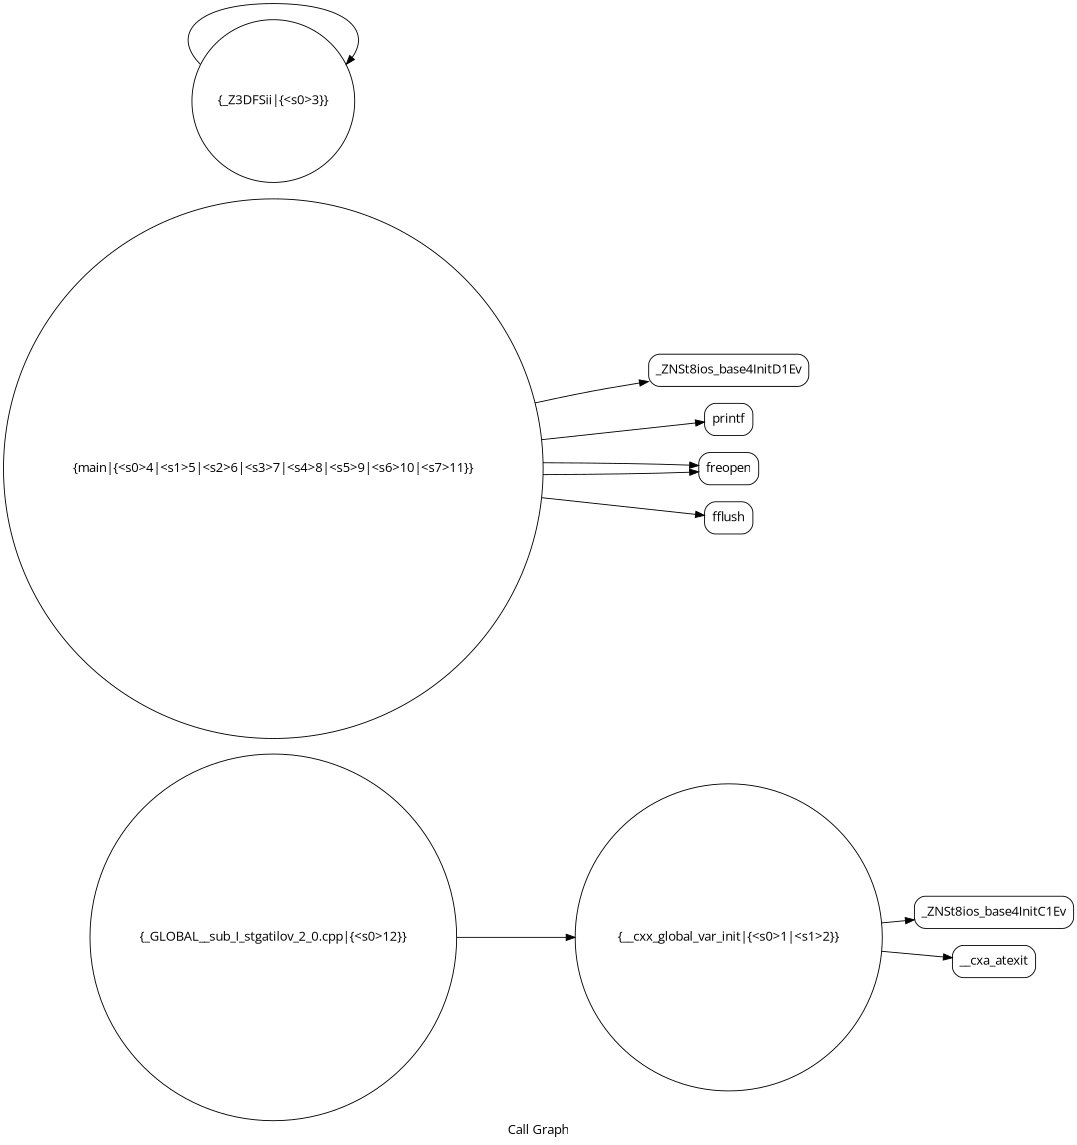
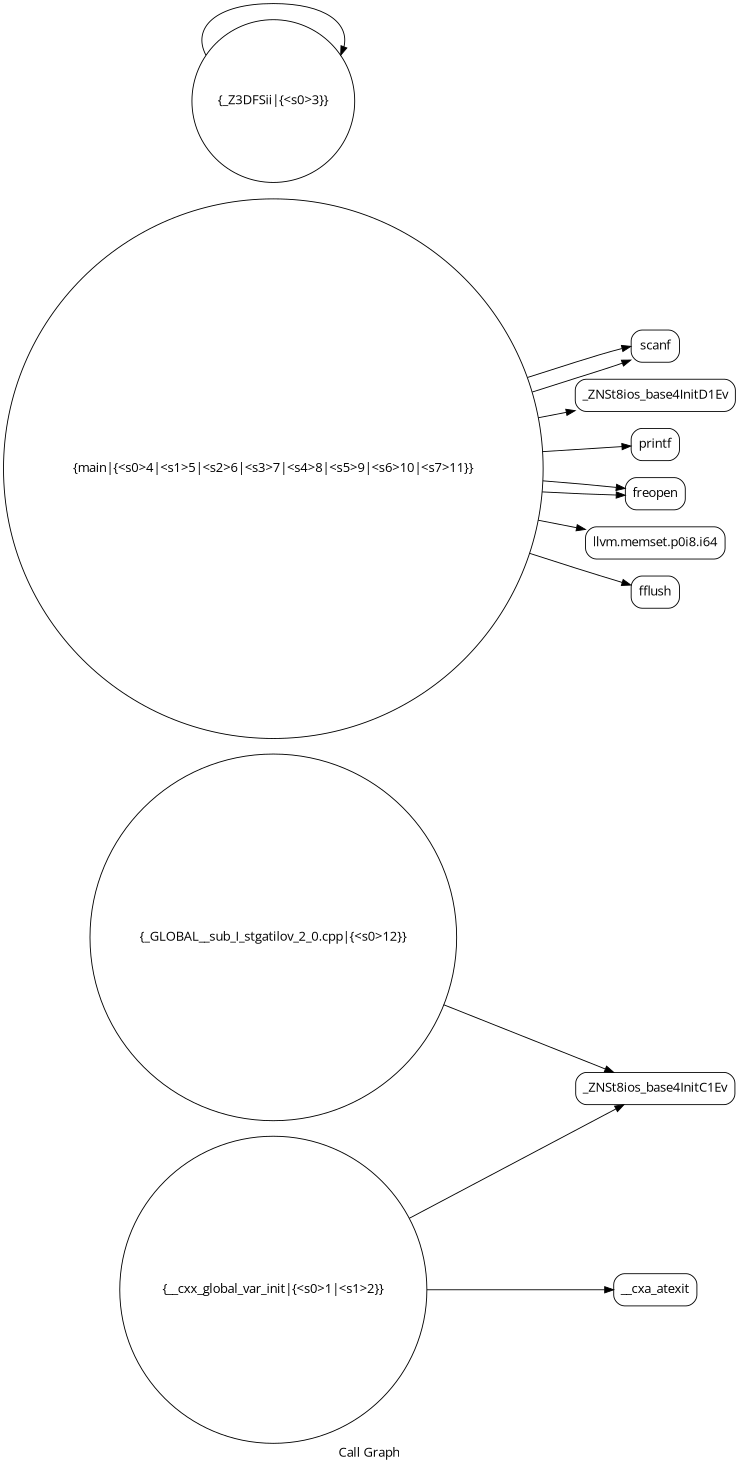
  digraph {
    fontname="Open Sans"
    label="Call Graph"
    rankdir=LR
    node [fontname="Open Sans" shape=Mrecord]
    edge [color=black fontname="Open Sans" tailport=s0]
    n1 [label="{__cxx_global_var_init|{<s0>1|<s1>2}}" shape=circle]
    n2 [label="{_ZNSt8ios_base4InitC1Ev}"]
    n3 [label="{__cxa_atexit}"]
+   n4 [label="{scanf}"]
    n5 [label="{_ZNSt8ios_base4InitD1Ev}"]
    n6 [label="{printf}"]
    n7 [label="{_Z3DFSii|{<s0>3}}" shape=circle]
    n8 [label="{_GLOBAL__sub_I_stgatilov_2_0.cpp|{<s0>12}}" shape=circle]
    n9 [label="{freopen}"]
+   n10 [label="{llvm.memset.p0i8.i64}"]
    n11 [label="{fflush}"]
    n12 [label="{main|{<s0>4|<s1>5|<s2>6|<s3>7|<s4>8|<s5>9|<s6>10|<s7>11}}" shape=circle]
    n1 -> n2
    n1 -> n3 [tailport=s1]
    n7 -> n7
-   n8 -> n1
+   n8 -> n2
+   n12 -> n4 [tailport=s2]
+   n12 -> n4 [tailport=s3]
    n12 -> n5 [tailport=s5]
    n12 -> n6 [tailport=s6]
    n12 -> n9
    n12 -> n9 [tailport=s1]
+   n12 -> n10 [tailport=s4]
    n12 -> n11 [tailport=s7]
  }
